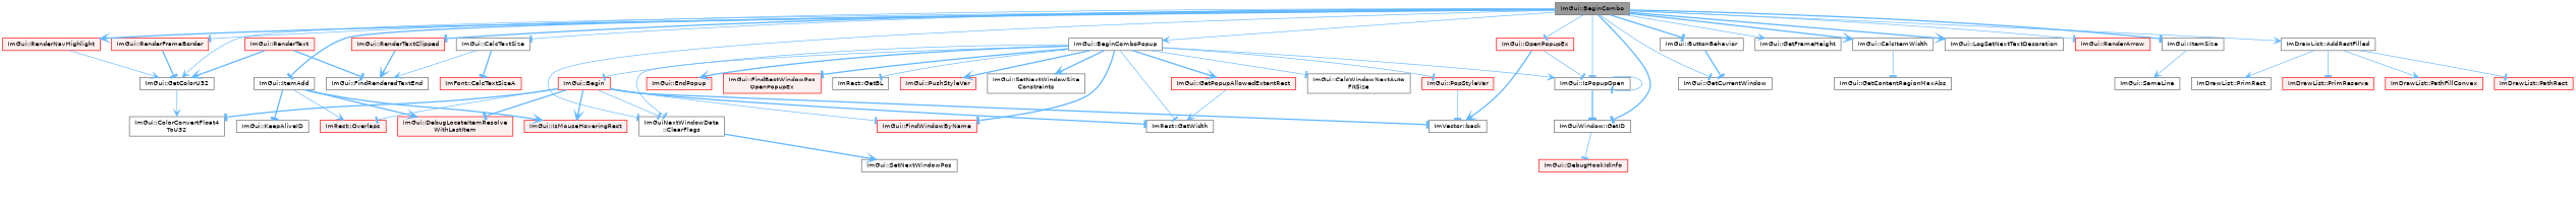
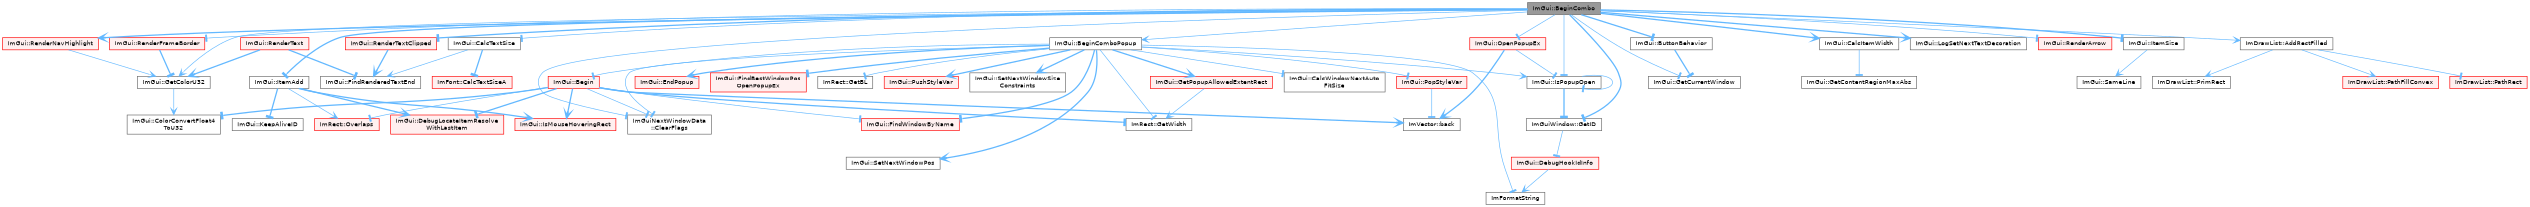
  digraph {
    rankdir=TB
    node [color=grey40 fillcolor=white fontname=Helvetica fontsize=10 shape=box style=filled]
    edge [arrowhead=tee color=steelblue1 fontname=Helvetica fontsize=10 labelfontname=Helvetica labelfontsize=10 style=solid]
    n1 [color=gray40 fillcolor=grey60 fontcolor=black height=0.2 label="ImGui::BeginCombo" width=0.4]
    n2 [height=0.2 label="ImDrawList::AddRectFilled" width=0.4]
    n3 [height=0.2 label="ImGui::BeginComboPopup" width=0.4]
    n4 [height=0.2 label="ImGuiNextWindowData\l::ClearFlags" width=0.4]
    n5 [height=0.2 label="ImGui::IsPopupOpen" width=0.4]
    n6 [height=0.2 label="ImGuiWindow::GetID" width=0.4]
    n7 [height=0.2 label="ImGui::ButtonBehavior" width=0.4]
    n8 [height=0.2 label="ImGui::GetCurrentWindow" width=0.4]
    n9 [height=0.2 label="ImGui::CalcItemWidth" width=0.4]
    n10 [height=0.2 label="ImGui::CalcTextSize" width=0.4]
    n11 [height=0.2 label="ImGui::GetColorU32" width=0.4]
-   n12 [height=0.2 label="ImGui::GetFrameHeight" width=0.4]
    n13 [height=0.2 label="ImGui::ItemAdd" width=0.4]
    n14 [height=0.2 label="ImGui::ItemSize" width=0.4]
    n15 [height=0.2 label="ImGui::LogSetNextTextDecoration" width=0.4]
    n16 [color=red fillcolor="#FFF0F0" height=0.2 label="ImGui::OpenPopupEx" width=0.4]
    n17 [color=red fillcolor="#FFF0F0" height=0.2 label="ImGui::RenderArrow" width=0.4]
    n18 [color=red fillcolor="#FFF0F0" height=0.2 label="ImGui::RenderFrameBorder" width=0.4]
    n19 [color=red fillcolor="#FFF0F0" height=0.2 label="ImGui::RenderNavHighlight" width=0.4]
    n20 [color=red fillcolor="#FFF0F0" height=0.2 label="ImGui::RenderTextClipped" width=0.4]
    n21 [color=red fillcolor="#FFF0F0" height=0.2 label="ImDrawList::PathFillConvex" width=0.4]
    n22 [color=red fillcolor="#FFF0F0" height=0.2 label="ImDrawList::PathRect" width=0.4]
    n23 [height=0.2 label="ImDrawList::PrimRect" width=0.4]
-   n24 [color=red fillcolor="#FFF0F0" height=0.2 label="ImDrawList::PrimReserve" width=0.4]
    n25 [color=red fillcolor="#FFF0F0" height=0.2 label="ImGui::Begin" width=0.4]
    n26 [color=red fillcolor="#FFF0F0" height=0.2 label="ImGui::FindWindowByName" width=0.4]
    n27 [height=0.2 label="ImRect::GetWidth" width=0.4]
    n28 [height=0.2 label="ImGui::CalcWindowNextAuto\lFitSize" width=0.4]
    n29 [color=red fillcolor="#FFF0F0" height=0.2 label="ImGui::EndPopup" width=0.4]
    n30 [color=red fillcolor="#FFF0F0" height=0.2 label="ImGui::FindBestWindowPos\lOpenPopupEx" width=0.4]
    n31 [height=0.2 label="ImRect::GetBL" width=0.4]
    n32 [color=red fillcolor="#FFF0F0" height=0.2 label="ImGui::GetPopupAllowedExtentRect" width=0.4]
+   n33 [height=0.2 label=ImFormatString width=0.4]
    n34 [color=red fillcolor="#FFF0F0" height=0.2 label="ImGui::PopStyleVar" width=0.4]
    n35 [color=red fillcolor="#FFF0F0" height=0.2 label="ImGui::PushStyleVar" width=0.4]
    n36 [height=0.2 label="ImGui::SetNextWindowPos" width=0.4]
    n37 [height=0.2 label="ImGui::SetNextWindowSize\lConstraints" width=0.4]
    n38 [color=red fillcolor="#FFF0F0" height=0.2 label="ImGui::DebugHookIdInfo" width=0.4]
    n39 [height=0.2 label="ImGui::GetContentRegionMaxAbs" width=0.4]
    n40 [color=red fillcolor="#FFF0F0" height=0.2 label="ImFont::CalcTextSizeA" width=0.4]
    n41 [height=0.2 label="ImGui::FindRenderedTextEnd" width=0.4]
    n42 [height=0.2 label="ImGui::ColorConvertFloat4\lToU32" width=0.4]
    n43 [color=red fillcolor="#FFF0F0" height=0.2 label="ImGui::DebugLocateItemResolve\lWithLastItem" width=0.4]
    n44 [color=red fillcolor="#FFF0F0" height=0.2 label="ImGui::IsMouseHoveringRect" width=0.4]
    n45 [color=red fillcolor="#FFF0F0" height=0.2 label="ImRect::Overlaps" width=0.4]
    n46 [height=0.2 label="ImGui::KeepAliveID" width=0.4]
    n47 [height=0.2 label="ImGui::SameLine" width=0.4]
    n48 [height=0.2 label="ImVector::back" width=0.4]
    n49 [color=red fillcolor="#FFF0F0" height=0.2 label="ImGui::RenderText" width=0.4]
    n1 -> n2 [arrowhead=vee]
    n1 -> n3 [arrowhead=vee]
    n1 -> n4
    n1 -> n5
    n1 -> n6 [style=bold]
    n1 -> n7 [style=bold]
    n1 -> n8
    n1 -> n9 [arrowhead=vee style=bold]
    n1 -> n10
    n1 -> n11 [arrowhead=vee]
-   n1 -> n12 [arrowhead=vee]
    n1 -> n13 [style=bold]
    n1 -> n14 [style=bold]
    n1 -> n15 [arrowhead=vee style=bold]
    n1 -> n16
    n1 -> n17
    n1 -> n18
    n1 -> n19 [arrowhead=vee style=bold]
    n1 -> n20 [style=bold]
    n2 -> n21 [arrowhead=vee]
    n2 -> n22
    n2 -> n23 [arrowhead=vee]
-   n2 -> n24
    n3 -> n4
    n3 -> n5 [arrowhead=vee]
    n3 -> n25
    n3 -> n26 [style=bold]
    n3 -> n27
    n3 -> n28
    n3 -> n29 [arrowhead=vee style=bold]
    n3 -> n30 [style=bold]
    n3 -> n31
    n3 -> n32 [arrowhead=vee style=bold]
+   n3 -> n33
    n3 -> n34
    n3 -> n35 [arrowhead=vee style=bold]
-   n4 -> n36 [arrowhead=vee style=bold]
+   n3 -> n36 [arrowhead=vee style=bold]
    n3 -> n37 [arrowhead=vee style=bold]
    n5 -> n5
    n5 -> n6 [style=bold]
    n6 -> n38
    n7 -> n8 [style=bold]
    n9 -> n39
    n10 -> n40 [style=bold]
    n10 -> n41 [arrowhead=vee]
    n11 -> n42 [arrowhead=vee]
    n13 -> n43 [arrowhead=vee style=bold]
    n13 -> n44 [arrowhead=vee style=bold]
    n13 -> n45 [arrowhead=vee]
    n13 -> n46 [style=bold]
    n14 -> n47 [arrowhead=vee]
    n16 -> n5
    n16 -> n48 [arrowhead=vee style=bold]
    n18 -> n11 [style=bold]
    n19 -> n11 [arrowhead=vee]
    n20 -> n41 [arrowhead=vee style=bold]
    n25 -> n4
    n25 -> n26
    n25 -> n27 [style=bold]
    n25 -> n42 [style=bold]
    n25 -> n43 [style=bold]
    n25 -> n44 [arrowhead=vee style=bold]
    n25 -> n45
-   n25 -> n48 [style=bold]
+   n25 -> n48 [arrowhead=vee style=bold]
    n32 -> n27 [arrowhead=vee]
    n34 -> n48
+   n38 -> n33 [arrowhead=vee]
    n49 -> n11 [arrowhead=vee style=bold]
    n49 -> n41 [style=bold]
  }
